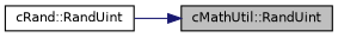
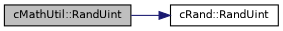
  digraph {
    rankdir=LR
    node [color=black fontname=Helvetica fontsize=10 shape=record style=filled]
    n1 [fillcolor=grey75 fontcolor=black height=0.2 label="cMathUtil::RandUint" width=0.4]
    n2 [fillcolor=white height=0.2 label="cRand::RandUint" width=0.4]
-   n2 -> n1 [color=midnightblue fontname=Helvetica fontsize=10 labelfontname=Helvetica labelfontsize=10 style=solid]
+   n1 -> n2 [color=midnightblue fontname=Helvetica fontsize=10 labelfontname=Helvetica labelfontsize=10 style=solid]
  }
